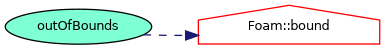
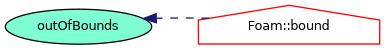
  digraph {
    rankdir=LR
    node [fontname=Helvetica fontsize=10 style=filled]
    n1 [color=black fillcolor=aquamarine fontcolor=black height=0.2 label=outOfBounds shape=ellipse width=0.4]
    n2 [color=red height=0.2 label="Foam::bound" shape=house width=0.4 fillcolor=white]
-   n1 -> n2 [color=midnightblue fontname=Helvetica fontsize=10 labelfontname=Helvetica labelfontsize=10 style=dashed]
+   n2 -> n1 [color=midnightblue fontname=Helvetica fontsize=10 labelfontname=Helvetica labelfontsize=10 style=dashed]
  }
